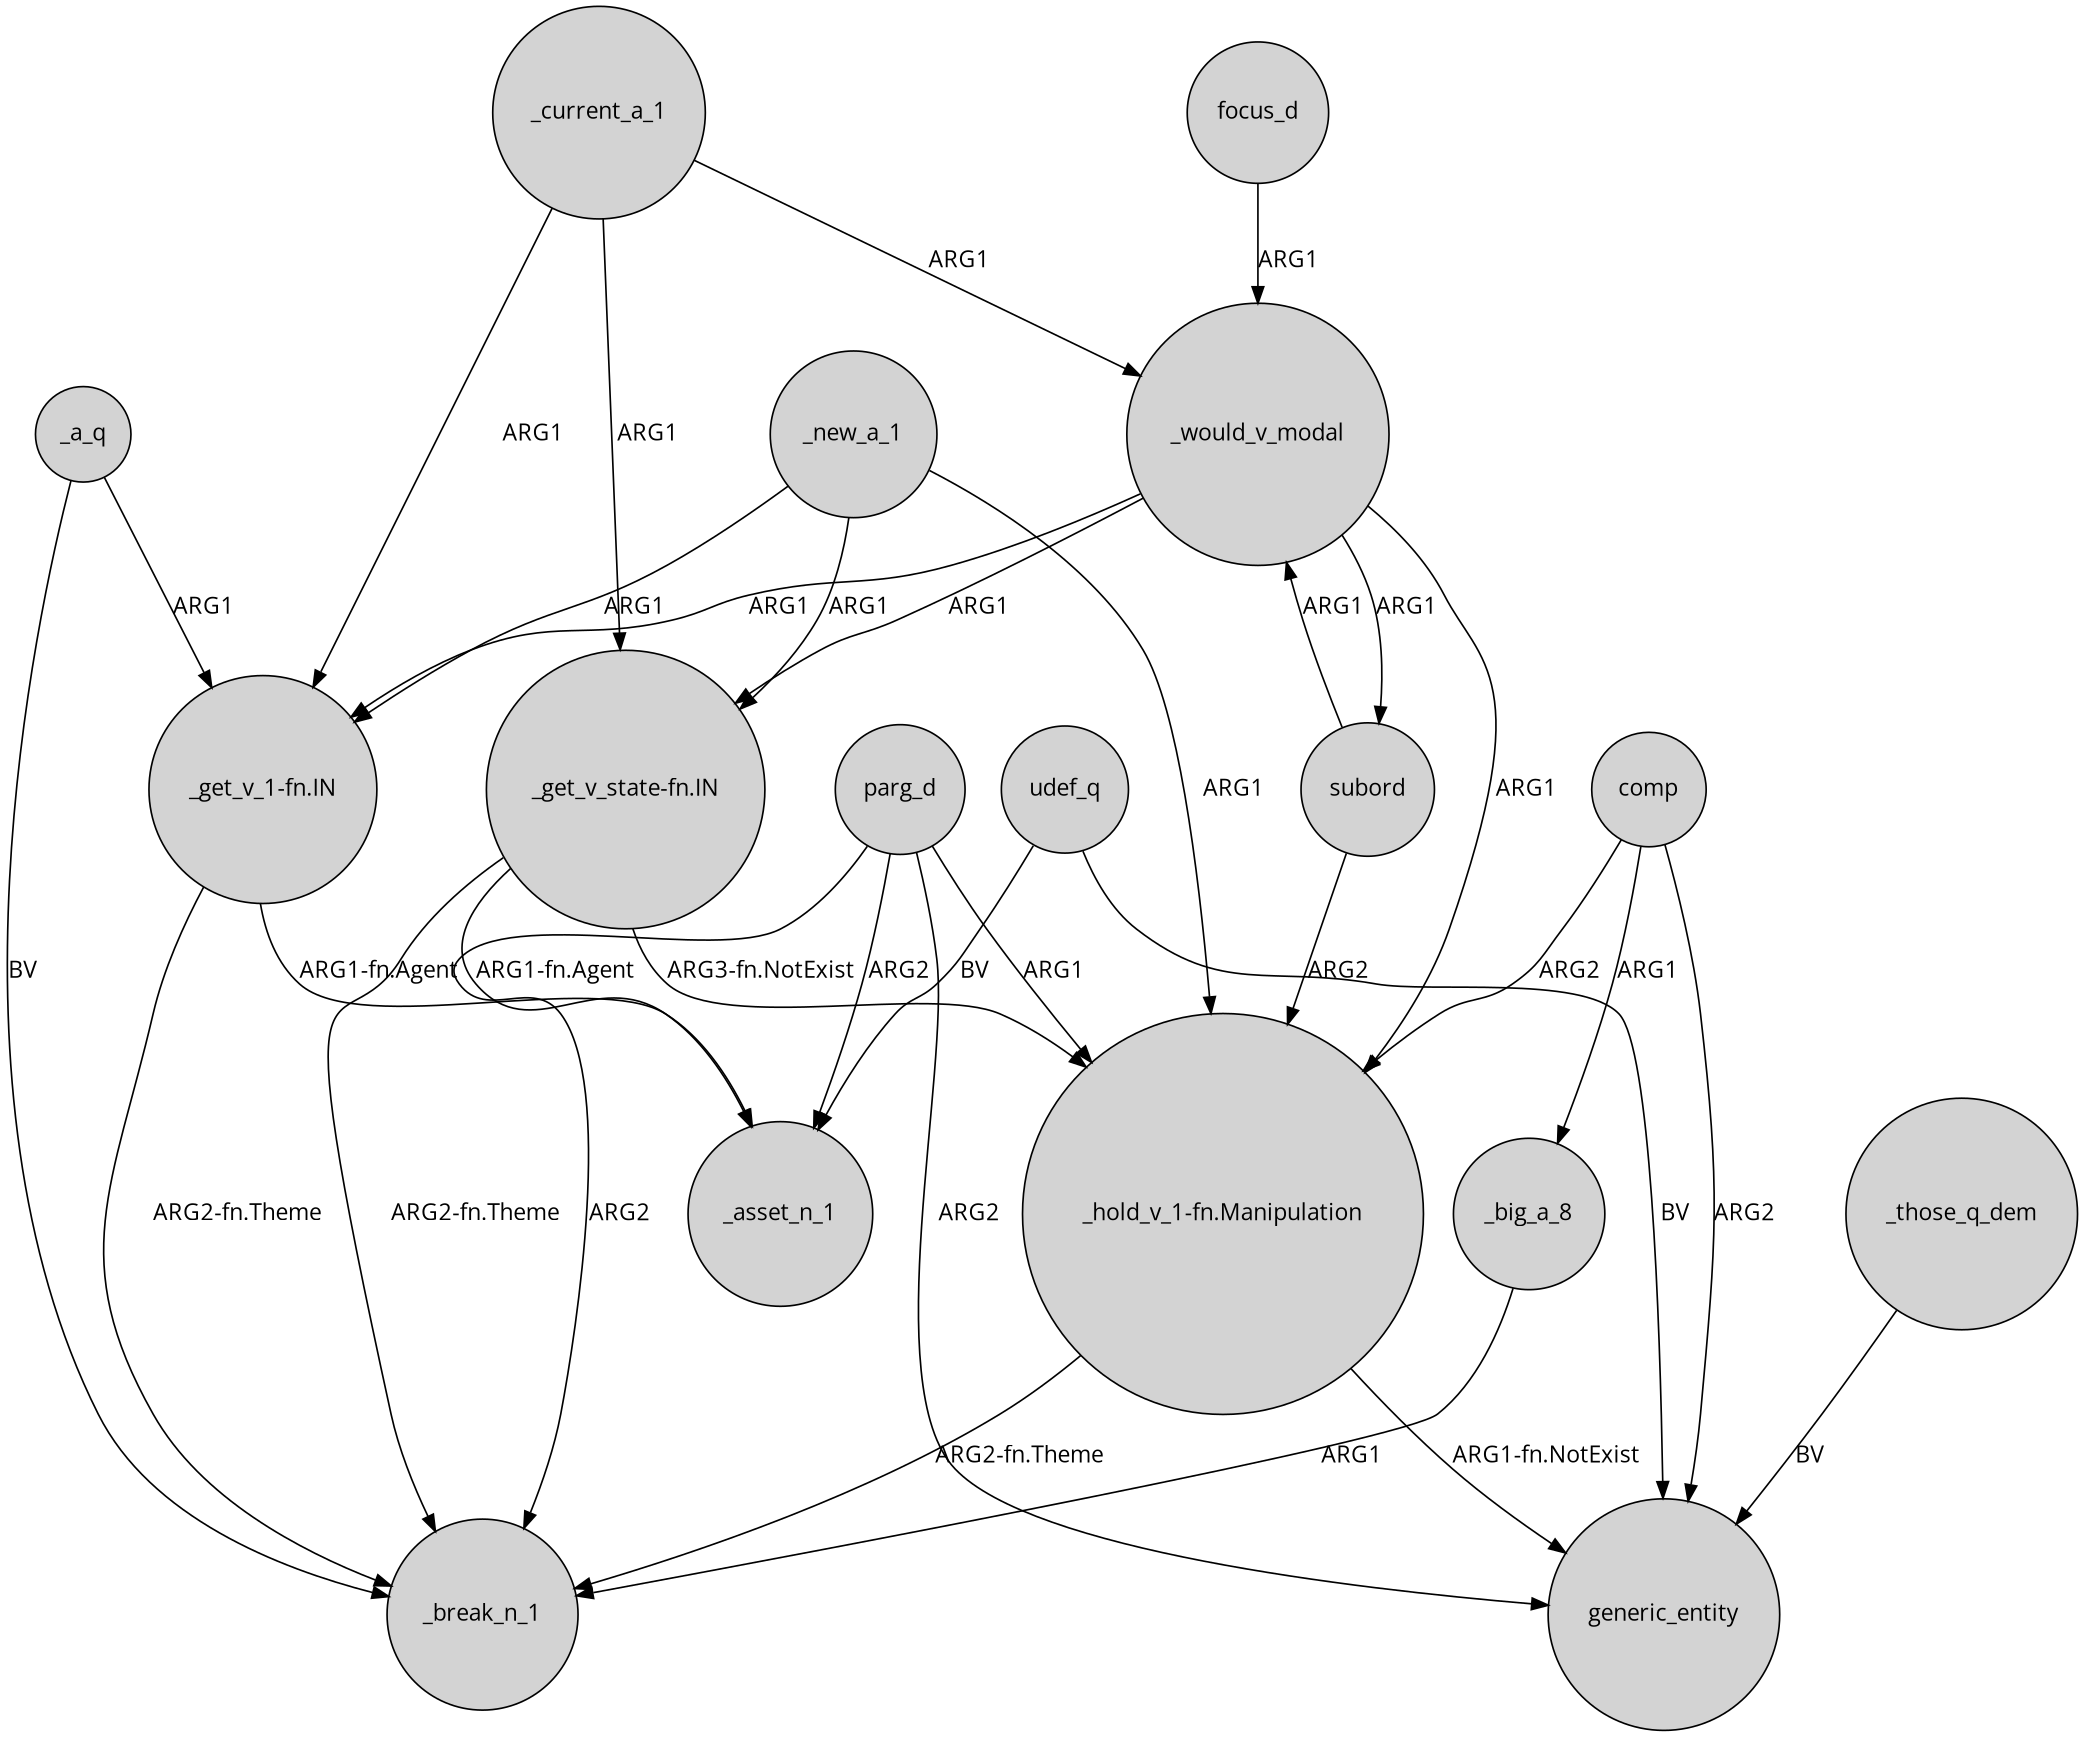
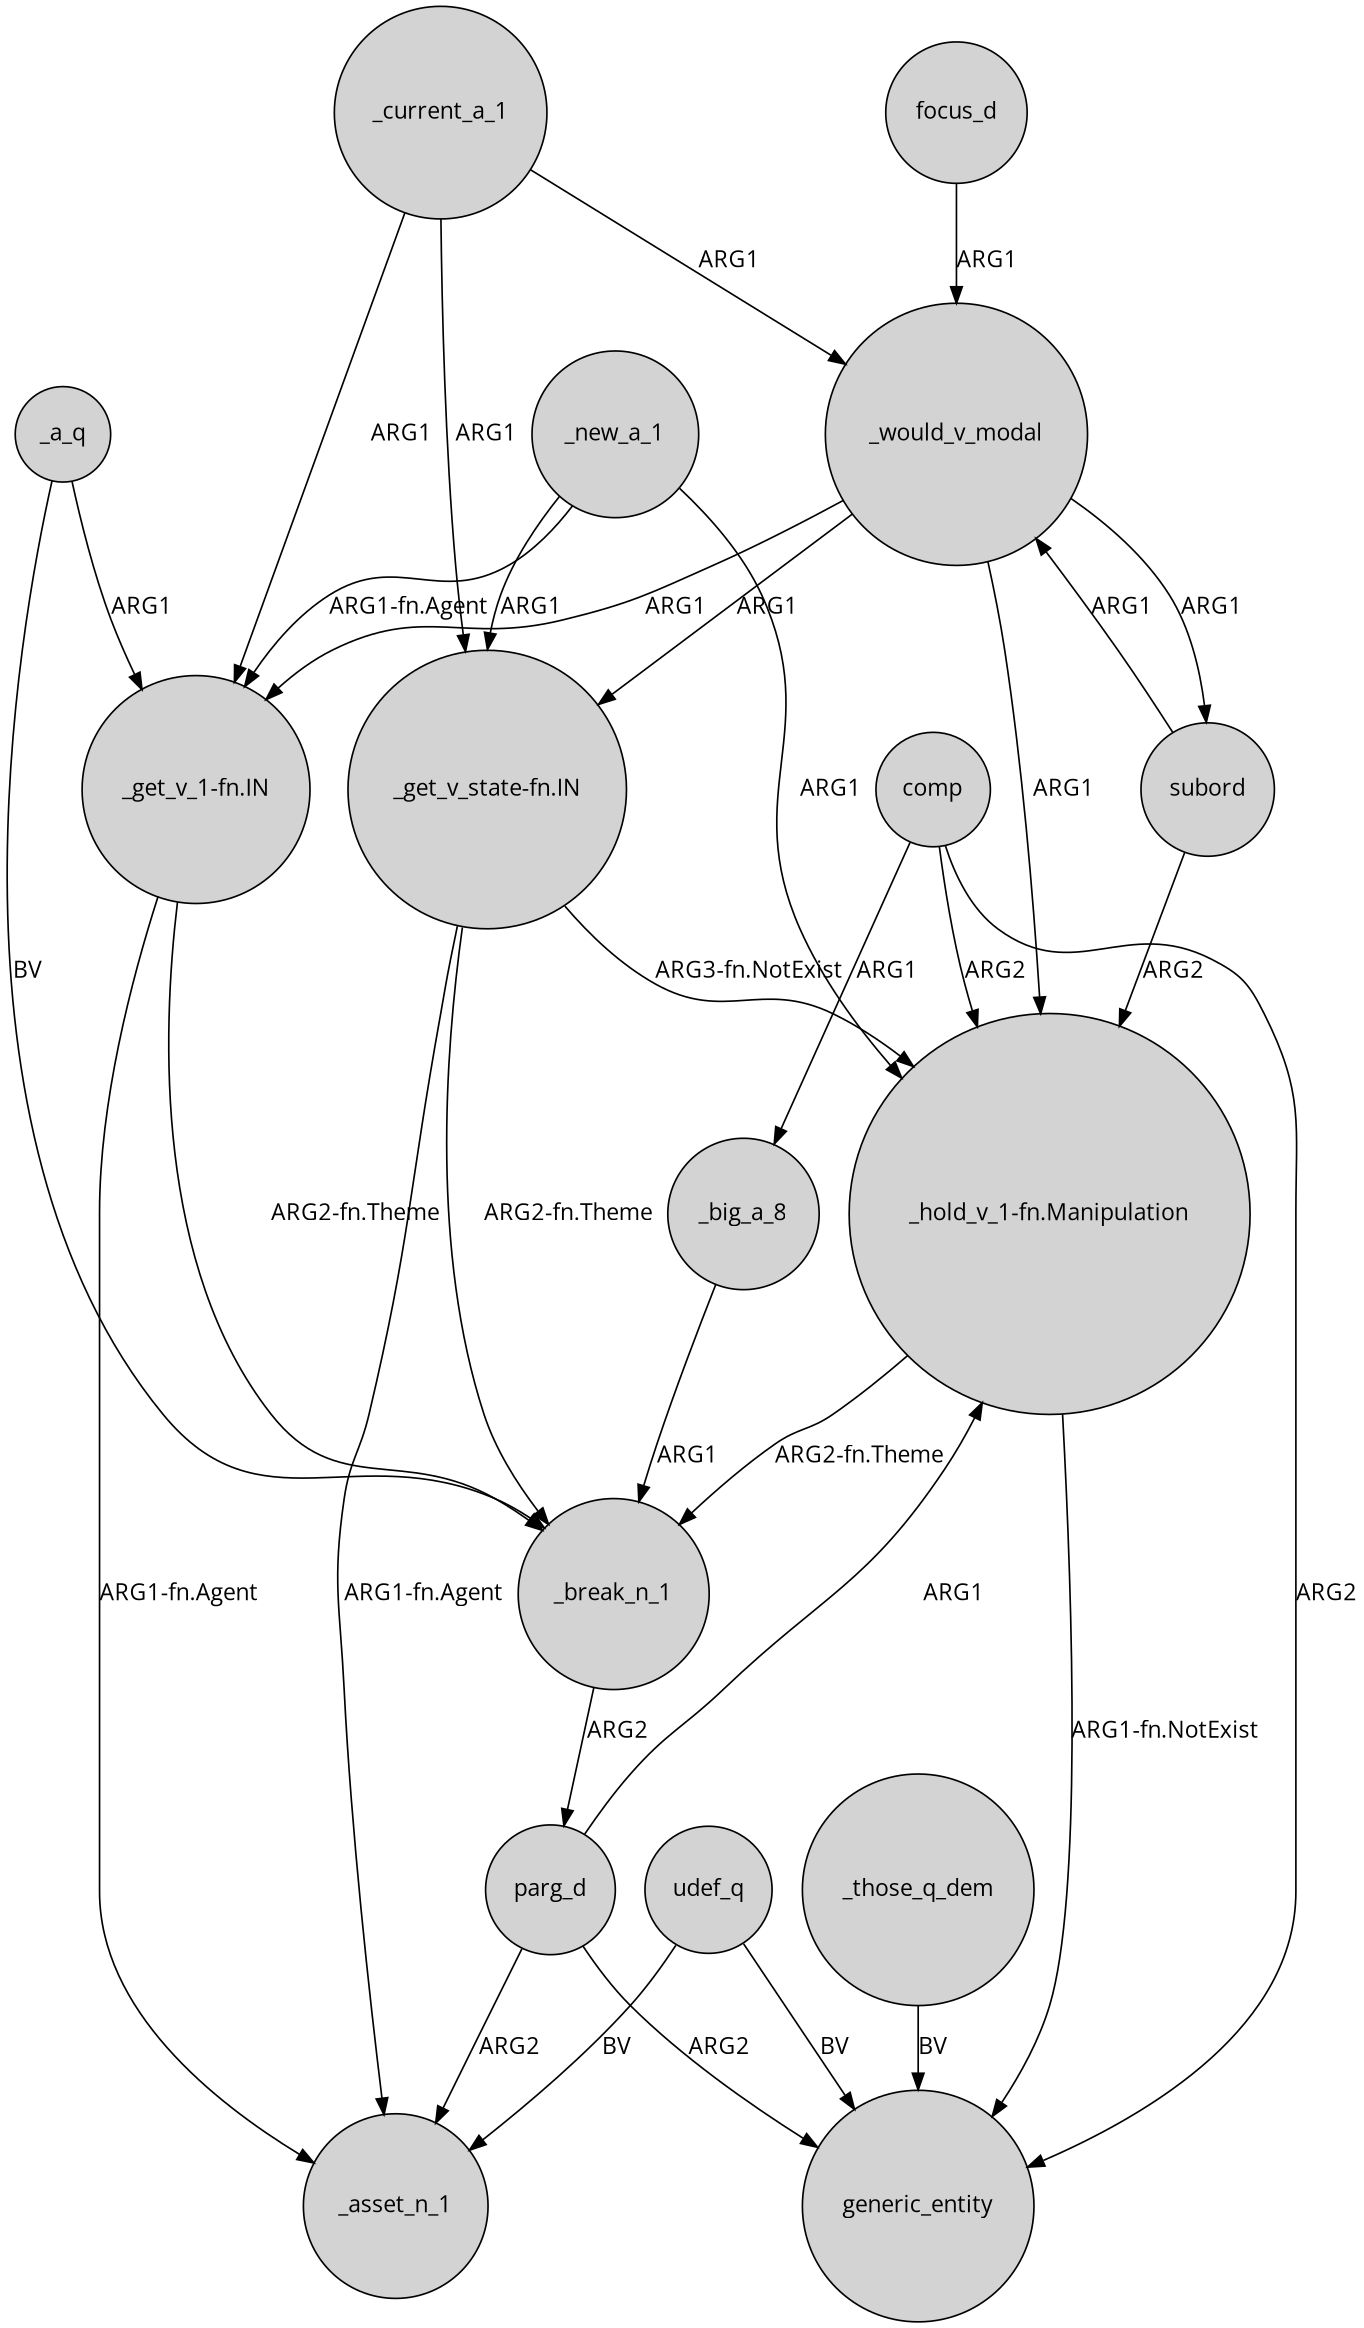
  digraph {
    fontname="Open Sans"
    node [fontname="Open Sans" shape=circle style=filled]
    edge [fontname="Open Sans"]
    _would_v_modal
    "_get_v_state-fn.IN"
    subord
    "_get_v_1-fn.IN"
    "_hold_v_1-fn.Manipulation"
    _break_n_1
    _asset_n_1
    generic_entity
    comp
    n10 [label=_big_a_8]
    _current_a_1
    udef_q
    _new_a_1
    parg_d
    _a_q
    _those_q_dem
    focus_d
    _would_v_modal -> "_get_v_state-fn.IN" [label=ARG1]
    _would_v_modal -> subord [label=ARG1]
    _would_v_modal -> "_get_v_1-fn.IN" [label=ARG1]
    _would_v_modal -> "_hold_v_1-fn.Manipulation" [label=ARG1]
    "_get_v_state-fn.IN" -> "_hold_v_1-fn.Manipulation" [label="ARG3-fn.NotExist"]
    "_get_v_state-fn.IN" -> _break_n_1 [label="ARG2-fn.Theme"]
    "_get_v_state-fn.IN" -> _asset_n_1 [label="ARG1-fn.Agent"]
    subord -> _would_v_modal [label=ARG1]
    subord -> "_hold_v_1-fn.Manipulation" [label=ARG2]
    "_get_v_1-fn.IN" -> _break_n_1 [label="ARG2-fn.Theme"]
    "_get_v_1-fn.IN" -> _asset_n_1 [label="ARG1-fn.Agent"]
    "_hold_v_1-fn.Manipulation" -> _break_n_1 [label="ARG2-fn.Theme"]
    "_hold_v_1-fn.Manipulation" -> generic_entity [label="ARG1-fn.NotExist"]
    comp -> "_hold_v_1-fn.Manipulation" [label=ARG2]
    comp -> generic_entity [label=ARG2]
    comp -> n10 [label=ARG1]
    n10 -> _break_n_1 [label=ARG1]
    _current_a_1 -> _would_v_modal [label=ARG1]
    _current_a_1 -> "_get_v_state-fn.IN" [label=ARG1]
    _current_a_1 -> "_get_v_1-fn.IN" [label=ARG1]
    udef_q -> _asset_n_1 [label=BV]
    udef_q -> generic_entity [label=BV]
    _new_a_1 -> "_get_v_state-fn.IN" [label=ARG1]
-   _new_a_1 -> "_get_v_1-fn.IN" [label=ARG1]
+   _new_a_1 -> "_get_v_1-fn.IN" [label="ARG1-fn.Agent"]
    _new_a_1 -> "_hold_v_1-fn.Manipulation" [label=ARG1]
    parg_d -> "_hold_v_1-fn.Manipulation" [label=ARG1]
-   parg_d -> _break_n_1 [label=ARG2]
+   _break_n_1 -> parg_d [label=ARG2]
    parg_d -> _asset_n_1 [label=ARG2]
    parg_d -> generic_entity [label=ARG2]
    _a_q -> "_get_v_1-fn.IN" [label=ARG1]
    _a_q -> _break_n_1 [label=BV]
    _those_q_dem -> generic_entity [label=BV]
    focus_d -> _would_v_modal [label=ARG1]
  }
